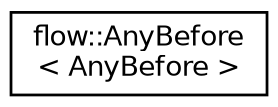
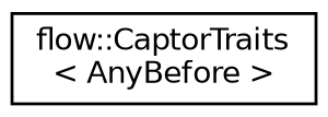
  digraph {
    rankdir=LR
-   n1 [color=black fillcolor=white fontname=Helvetica fontsize=10 height=0.2 label="flow::AnyBefore\l\< AnyBefore \>" shape=record style=filled width=0.4]
+   n1 [color=black fillcolor=white fontname=Helvetica fontsize=10 height=0.2 label="flow::CaptorTraits\l\< AnyBefore \>" shape=record style=filled width=0.4]
  }
